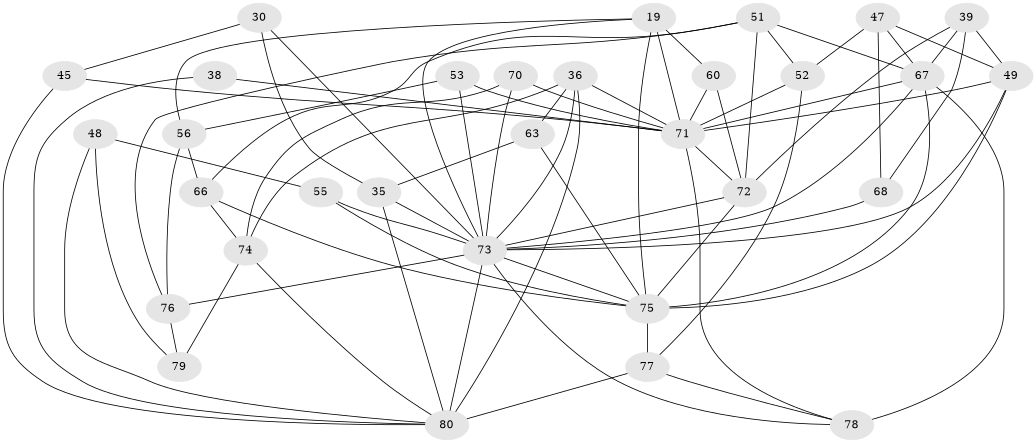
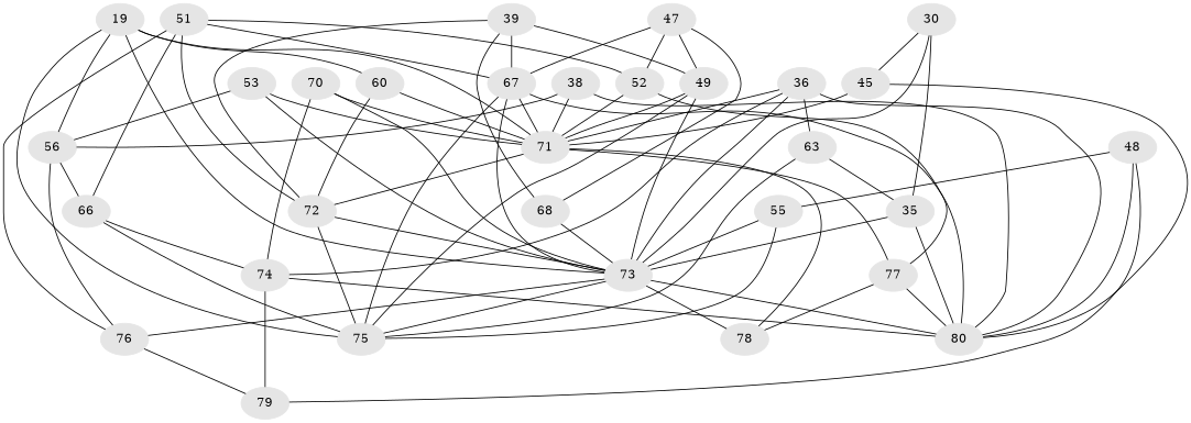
  graph {
    node [color=gray90 style=filled]
    19 [super="+16"]
    n2 [label=56 super="+9"]
    60
    71 [super="+35+64"]
    73 [super="+1+8+7+22+13+44+58+46"]
    75 [super="+69"]
    66
    76
    72 [super="+29+62"]
    78
    80 [super="+10+32+59"]
    77
    30
    45
    n15 [label=35 super="+15"]
    n16 [label=38]
    36 [super="+12"]
    63
    74 [super="+56"]
    79
    39 [super="+5"]
    49 [super="+4"]
    67 [super="+57+50"]
    68 [super="+37"]
    48
    55
    70 [super="+33"]
    47
    52 [super="+25"]
    51 [super="+34"]
    53
    19 -- n2
    19 -- 60 [weight=2]
    19 -- 71
    19 -- 73
    19 -- 75
    n2 -- 66
    n2 -- 76
    60 -- 71
    60 -- 72
    71 -- 72 [weight=2]
    71 -- 78
    73 -- 75
    73 -- 76
    73 -- 78 [weight=2]
    73 -- 80 [weight=5]
-   75 -- 77
+   71 -- 77
    66 -- 75
    66 -- 74
    76 -- 79
    72 -- 73
    72 -- 75
    77 -- 78
    77 -- 80
    30 -- 73
    30 -- 45
    30 -- n15 [weight=2]
    45 -- 71
    45 -- 80 [weight=2]
    n15 -- 73 [weight=2]
    n15 -- 80
+   n16 -- n2 [weight=2]
    n16 -- 71
    n16 -- 80
    36 -- 71
    36 -- 73
    36 -- 80
    36 -- 63 [weight=2]
    36 -- 74
    63 -- 75
    63 -- n15
    74 -- 80 [weight=2]
    74 -- 79 [weight=2]
    39 -- 72
    39 -- 49 [weight=2]
    39 -- 67
    39 -- 68
    49 -- 71
    49 -- 73
    49 -- 75
    67 -- 71 [weight=2]
    67 -- 73
    67 -- 75 [weight=2]
-   67 -- 78 [weight=4]
+   67 -- 80 [weight=4]
    68 -- 73 [weight=4]
    48 -- 80
    48 -- 79
    48 -- 55
    55 -- 73 [weight=2]
    55 -- 75
    70 -- 71
    70 -- 73
    70 -- 74 [weight=2]
    47 -- 49
    47 -- 67
    47 -- 68
    47 -- 52
    52 -- 71 [weight=3]
    52 -- 77
    51 -- 66
    51 -- 76
    51 -- 72 [weight=2]
    51 -- 67
    51 -- 52
    53 -- n2
    53 -- 71
    53 -- 73 [weight=2]
  }
